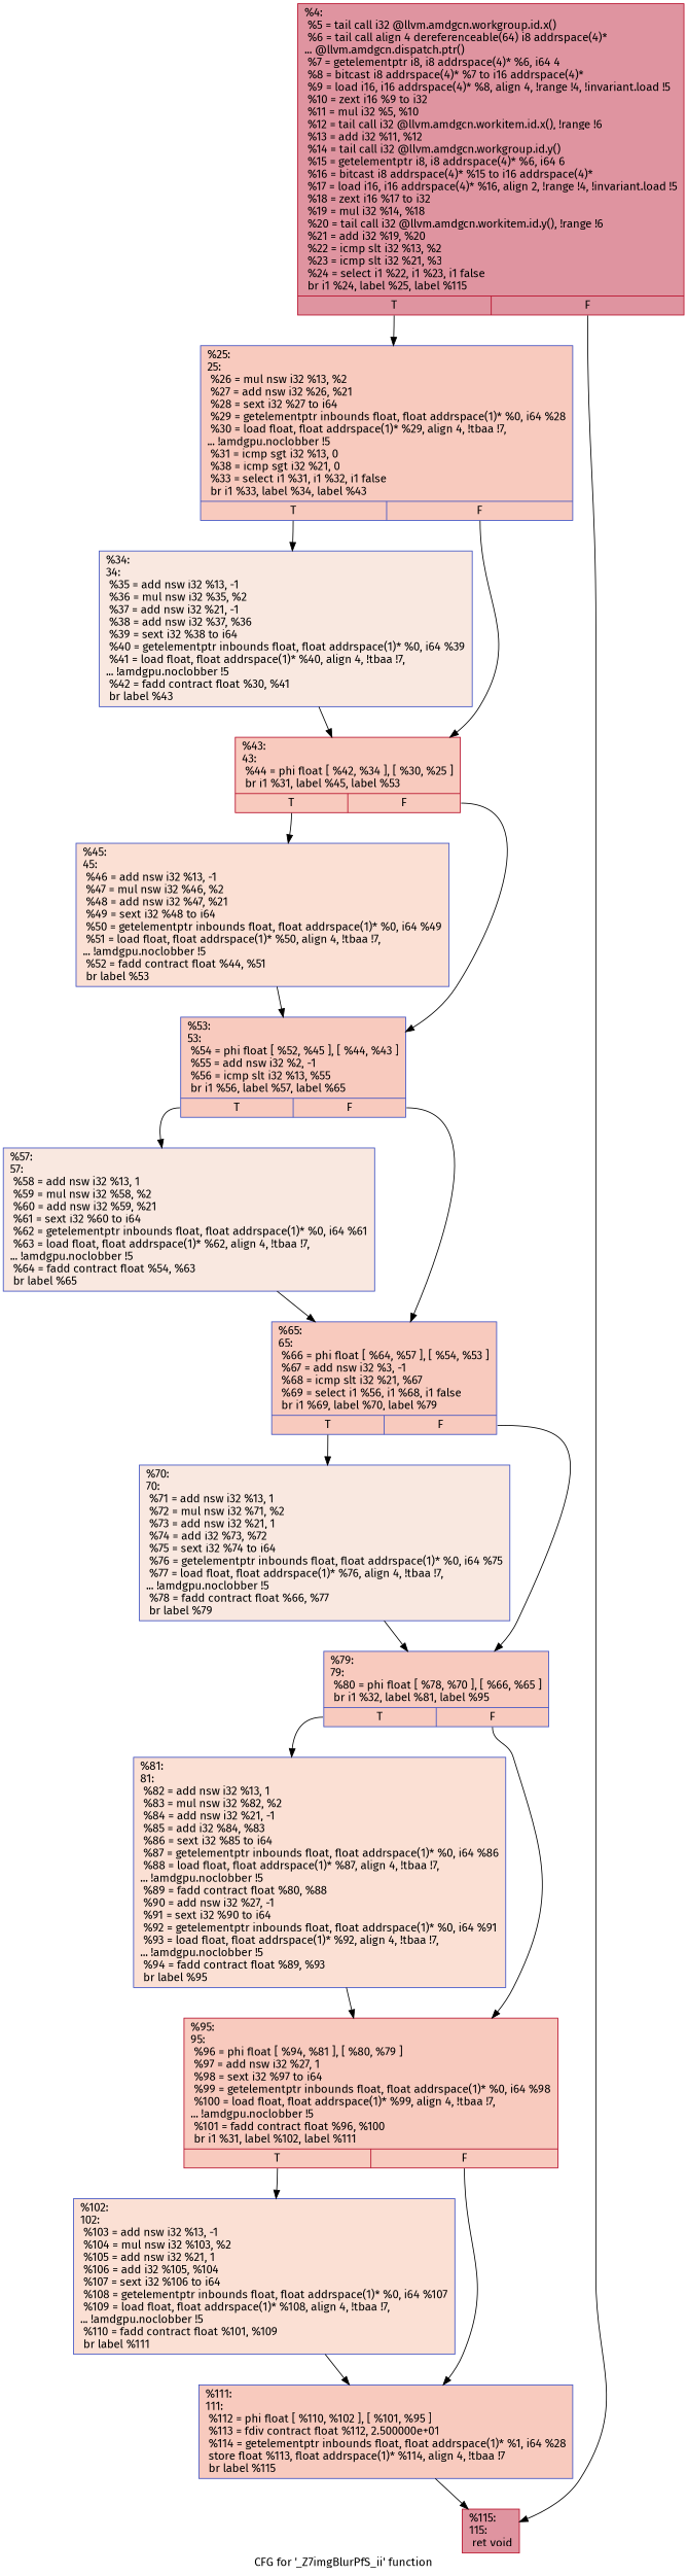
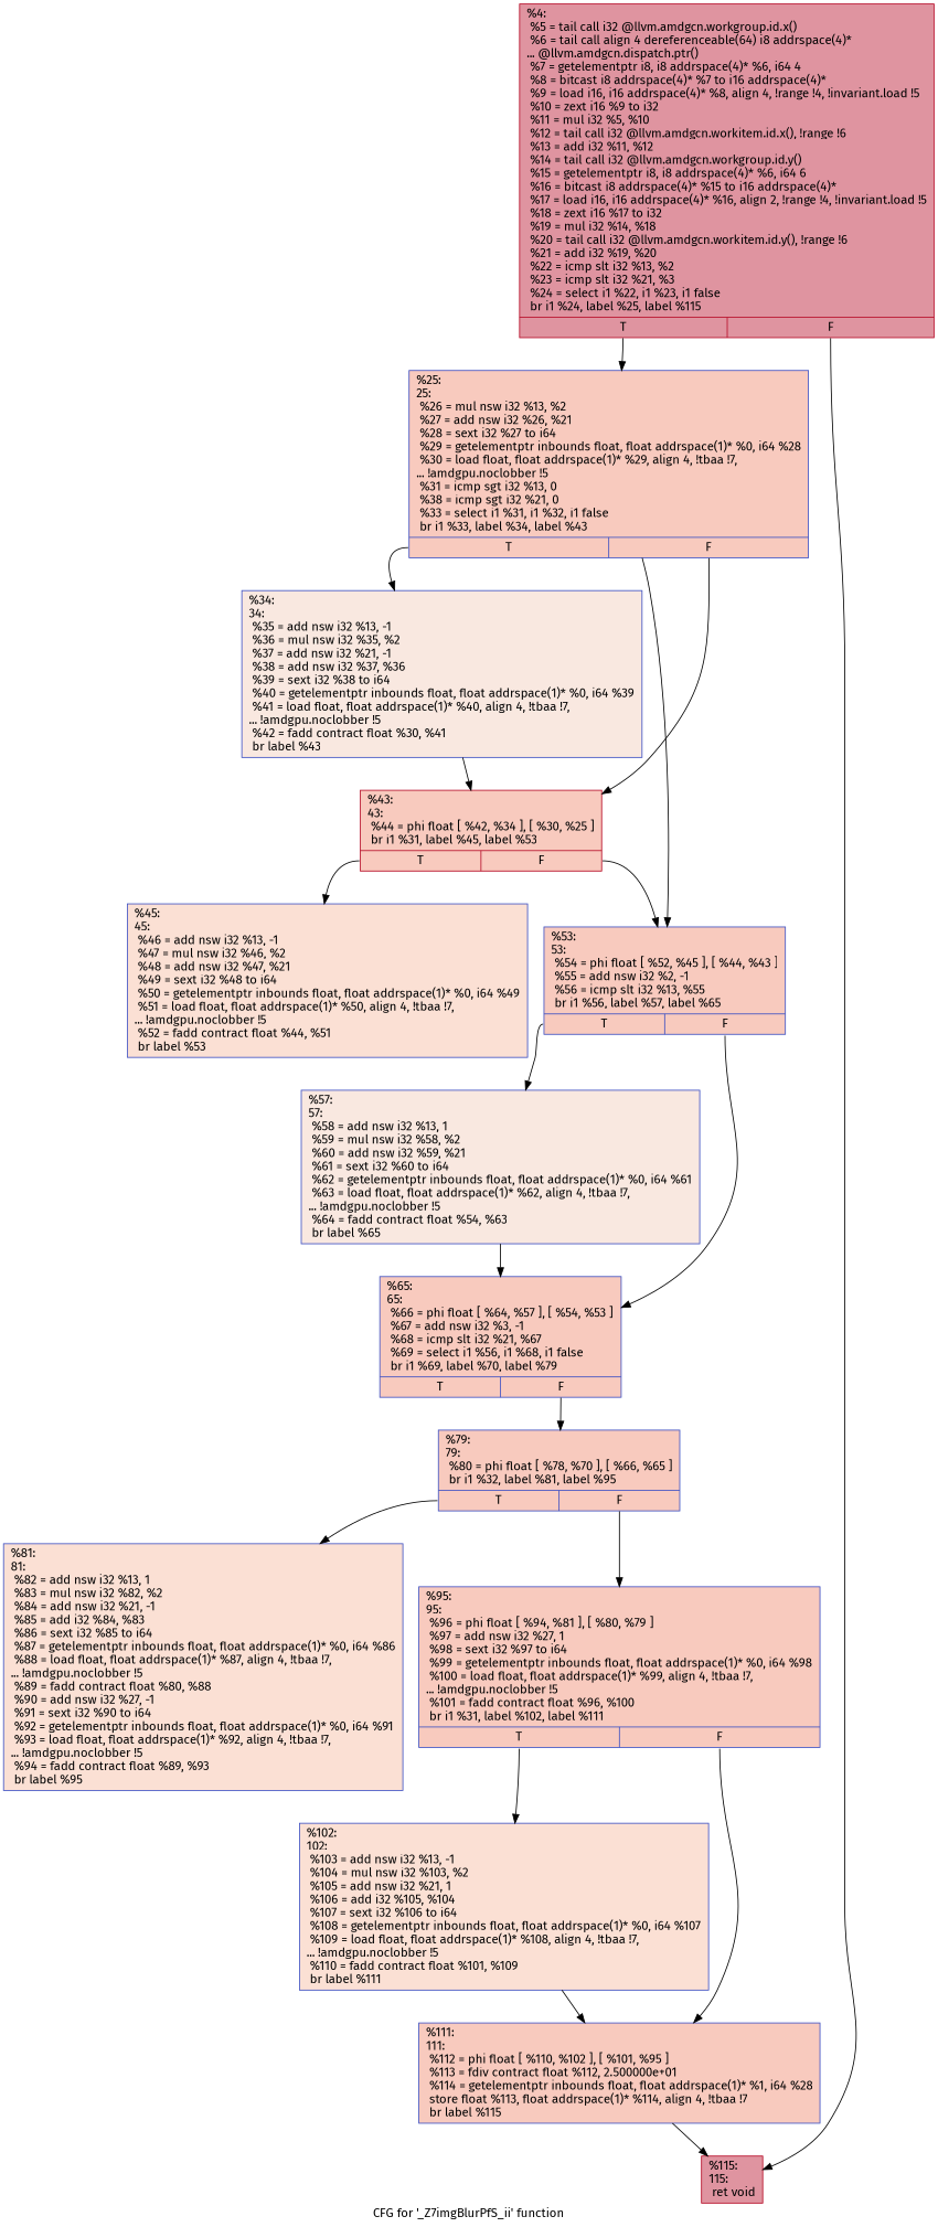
  digraph {
    fontname="Fira Sans"
    label="CFG for '_Z7imgBlurPfS_ii' function"
    node [color="#3d50c3ff" fillcolor="#ef886b70" fontname="Fira Sans" shape=record style=filled]
    edge [fontname="Fira Sans"]
    n1 [color="#b70d28ff" fillcolor="#b70d2870" label="{%4:\l  %5 = tail call i32 @llvm.amdgcn.workgroup.id.x()\l  %6 = tail call align 4 dereferenceable(64) i8 addrspace(4)*\l... @llvm.amdgcn.dispatch.ptr()\l  %7 = getelementptr i8, i8 addrspace(4)* %6, i64 4\l  %8 = bitcast i8 addrspace(4)* %7 to i16 addrspace(4)*\l  %9 = load i16, i16 addrspace(4)* %8, align 4, !range !4, !invariant.load !5\l  %10 = zext i16 %9 to i32\l  %11 = mul i32 %5, %10\l  %12 = tail call i32 @llvm.amdgcn.workitem.id.x(), !range !6\l  %13 = add i32 %11, %12\l  %14 = tail call i32 @llvm.amdgcn.workgroup.id.y()\l  %15 = getelementptr i8, i8 addrspace(4)* %6, i64 6\l  %16 = bitcast i8 addrspace(4)* %15 to i16 addrspace(4)*\l  %17 = load i16, i16 addrspace(4)* %16, align 2, !range !4, !invariant.load !5\l  %18 = zext i16 %17 to i32\l  %19 = mul i32 %14, %18\l  %20 = tail call i32 @llvm.amdgcn.workitem.id.y(), !range !6\l  %21 = add i32 %19, %20\l  %22 = icmp slt i32 %13, %2\l  %23 = icmp slt i32 %21, %3\l  %24 = select i1 %22, i1 %23, i1 false\l  br i1 %24, label %25, label %115\l|{<s0>T|<s1>F}}"]
    n2 [label="{%25:\l25:                                               \l  %26 = mul nsw i32 %13, %2\l  %27 = add nsw i32 %26, %21\l  %28 = sext i32 %27 to i64\l  %29 = getelementptr inbounds float, float addrspace(1)* %0, i64 %28\l  %30 = load float, float addrspace(1)* %29, align 4, !tbaa !7,\l... !amdgpu.noclobber !5\l  %31 = icmp sgt i32 %13, 0\l  %38 = icmp sgt i32 %21, 0\l  %33 = select i1 %31, i1 %32, i1 false\l  br i1 %33, label %34, label %43\l|{<s0>T|<s1>F}}"]
    n3 [color="#b70d28ff" fillcolor="#b70d2870" label="{%115:\l115:                                              \l  ret void\l}"]
    n4 [fillcolor="#f1ccb870" label="{%34:\l34:                                               \l  %35 = add nsw i32 %13, -1\l  %36 = mul nsw i32 %35, %2\l  %37 = add nsw i32 %21, -1\l  %38 = add nsw i32 %37, %36\l  %39 = sext i32 %38 to i64\l  %40 = getelementptr inbounds float, float addrspace(1)* %0, i64 %39\l  %41 = load float, float addrspace(1)* %40, align 4, !tbaa !7,\l... !amdgpu.noclobber !5\l  %42 = fadd contract float %30, %41\l  br label %43\l}"]
    n5 [color="#b70d28ff" label="{%43:\l43:                                               \l  %44 = phi float [ %42, %34 ], [ %30, %25 ]\l  br i1 %31, label %45, label %53\l|{<s0>T|<s1>F}}"]
    n6 [fillcolor="#f7b99e70" label="{%45:\l45:                                               \l  %46 = add nsw i32 %13, -1\l  %47 = mul nsw i32 %46, %2\l  %48 = add nsw i32 %47, %21\l  %49 = sext i32 %48 to i64\l  %50 = getelementptr inbounds float, float addrspace(1)* %0, i64 %49\l  %51 = load float, float addrspace(1)* %50, align 4, !tbaa !7,\l... !amdgpu.noclobber !5\l  %52 = fadd contract float %44, %51\l  br label %53\l}"]
    n7 [label="{%53:\l53:                                               \l  %54 = phi float [ %52, %45 ], [ %44, %43 ]\l  %55 = add nsw i32 %2, -1\l  %56 = icmp slt i32 %13, %55\l  br i1 %56, label %57, label %65\l|{<s0>T|<s1>F}}"]
    n8 [fillcolor="#f1ccb870" label="{%57:\l57:                                               \l  %58 = add nsw i32 %13, 1\l  %59 = mul nsw i32 %58, %2\l  %60 = add nsw i32 %59, %21\l  %61 = sext i32 %60 to i64\l  %62 = getelementptr inbounds float, float addrspace(1)* %0, i64 %61\l  %63 = load float, float addrspace(1)* %62, align 4, !tbaa !7,\l... !amdgpu.noclobber !5\l  %64 = fadd contract float %54, %63\l  br label %65\l}"]
    n9 [label="{%65:\l65:                                               \l  %66 = phi float [ %64, %57 ], [ %54, %53 ]\l  %67 = add nsw i32 %3, -1\l  %68 = icmp slt i32 %21, %67\l  %69 = select i1 %56, i1 %68, i1 false\l  br i1 %69, label %70, label %79\l|{<s0>T|<s1>F}}"]
-   n10 [fillcolor="#f1ccb870" label="{%70:\l70:                                               \l  %71 = add nsw i32 %13, 1\l  %72 = mul nsw i32 %71, %2\l  %73 = add nsw i32 %21, 1\l  %74 = add i32 %73, %72\l  %75 = sext i32 %74 to i64\l  %76 = getelementptr inbounds float, float addrspace(1)* %0, i64 %75\l  %77 = load float, float addrspace(1)* %76, align 4, !tbaa !7,\l... !amdgpu.noclobber !5\l  %78 = fadd contract float %66, %77\l  br label %79\l}"]
    n11 [label="{%79:\l79:                                               \l  %80 = phi float [ %78, %70 ], [ %66, %65 ]\l  br i1 %32, label %81, label %95\l|{<s0>T|<s1>F}}"]
    n12 [fillcolor="#f7b99e70" label="{%81:\l81:                                               \l  %82 = add nsw i32 %13, 1\l  %83 = mul nsw i32 %82, %2\l  %84 = add nsw i32 %21, -1\l  %85 = add i32 %84, %83\l  %86 = sext i32 %85 to i64\l  %87 = getelementptr inbounds float, float addrspace(1)* %0, i64 %86\l  %88 = load float, float addrspace(1)* %87, align 4, !tbaa !7,\l... !amdgpu.noclobber !5\l  %89 = fadd contract float %80, %88\l  %90 = add nsw i32 %27, -1\l  %91 = sext i32 %90 to i64\l  %92 = getelementptr inbounds float, float addrspace(1)* %0, i64 %91\l  %93 = load float, float addrspace(1)* %92, align 4, !tbaa !7,\l... !amdgpu.noclobber !5\l  %94 = fadd contract float %89, %93\l  br label %95\l}"]
-   n13 [color="#b70d28ff" label="{%95:\l95:                                               \l  %96 = phi float [ %94, %81 ], [ %80, %79 ]\l  %97 = add nsw i32 %27, 1\l  %98 = sext i32 %97 to i64\l  %99 = getelementptr inbounds float, float addrspace(1)* %0, i64 %98\l  %100 = load float, float addrspace(1)* %99, align 4, !tbaa !7,\l... !amdgpu.noclobber !5\l  %101 = fadd contract float %96, %100\l  br i1 %31, label %102, label %111\l|{<s0>T|<s1>F}}"]
+   n13 [label="{%95:\l95:                                               \l  %96 = phi float [ %94, %81 ], [ %80, %79 ]\l  %97 = add nsw i32 %27, 1\l  %98 = sext i32 %97 to i64\l  %99 = getelementptr inbounds float, float addrspace(1)* %0, i64 %98\l  %100 = load float, float addrspace(1)* %99, align 4, !tbaa !7,\l... !amdgpu.noclobber !5\l  %101 = fadd contract float %96, %100\l  br i1 %31, label %102, label %111\l|{<s0>T|<s1>F}}"]
    n14 [fillcolor="#f7b99e70" label="{%102:\l102:                                              \l  %103 = add nsw i32 %13, -1\l  %104 = mul nsw i32 %103, %2\l  %105 = add nsw i32 %21, 1\l  %106 = add i32 %105, %104\l  %107 = sext i32 %106 to i64\l  %108 = getelementptr inbounds float, float addrspace(1)* %0, i64 %107\l  %109 = load float, float addrspace(1)* %108, align 4, !tbaa !7,\l... !amdgpu.noclobber !5\l  %110 = fadd contract float %101, %109\l  br label %111\l}"]
    n15 [label="{%111:\l111:                                              \l  %112 = phi float [ %110, %102 ], [ %101, %95 ]\l  %113 = fdiv contract float %112, 2.500000e+01\l  %114 = getelementptr inbounds float, float addrspace(1)* %1, i64 %28\l  store float %113, float addrspace(1)* %114, align 4, !tbaa !7\l  br label %115\l}"]
    n1 -> n2 [tailport=s0]
    n1 -> n3 [tailport=s1]
    n2 -> n4 [tailport=s0]
    n2 -> n5 [tailport=s1]
    n4 -> n5
    n5 -> n6 [tailport=s0]
    n5 -> n7 [tailport=s1]
-   n6 -> n7
+   n2 -> n7
    n7 -> n8 [tailport=s0]
    n7 -> n9 [tailport=s1]
    n8 -> n9
-   n9 -> n10 [tailport=s0]
    n9 -> n11 [tailport=s1]
-   n10 -> n11
    n11 -> n12 [tailport=s0]
    n11 -> n13 [tailport=s1]
-   n12 -> n13
    n13 -> n14 [tailport=s0]
    n13 -> n15 [tailport=s1]
    n14 -> n15
    n15 -> n3
  }
